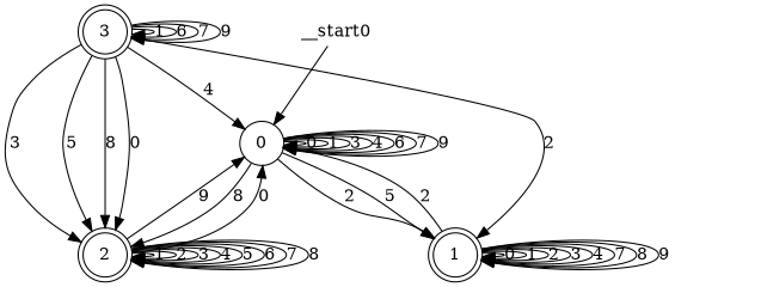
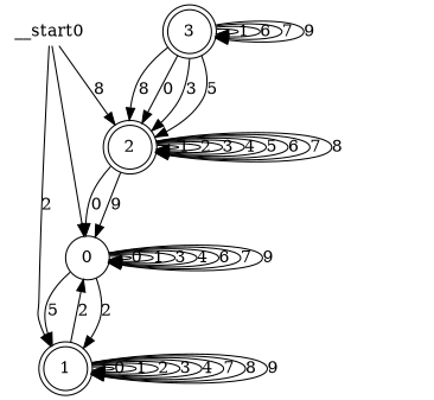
  digraph {
    fontname="DejaVu Serif"
    node [fontname="DejaVu Serif" shape=doublecircle]
    edge [fontname="DejaVu Serif"]
    n1 [label=0 shape=circle]
    n2 [label=1]
    n3 [label=2]
    n4 [label=3]
    __start0 [height=0 shape=none width=0]
    n1 -> n1 [label=0]
    n1 -> n1 [label=1]
    n1 -> n1 [label=3]
    n1 -> n1 [label=4]
    n1 -> n1 [label=6]
    n1 -> n1 [label=7]
    n1 -> n1 [label=9]
    n1 -> n2 [label=2]
    n1 -> n2 [label=5]
-   n1 -> n3 [label=8]
+   __start0 -> n3 [label=8]
    n2 -> n1 [label=2]
    n2 -> n2 [label=0]
    n2 -> n2 [label=1]
    n2 -> n2 [label=2]
    n2 -> n2 [label=3]
    n2 -> n2 [label=4]
    n2 -> n2 [label=7]
    n2 -> n2 [label=8]
    n2 -> n2 [label=9]
    n3 -> n1 [label=0]
    n3 -> n1 [label=9]
    n3 -> n3 [label=1]
    n3 -> n3 [label=2]
    n3 -> n3 [label=3]
    n3 -> n3 [label=4]
    n3 -> n3 [label=5]
    n3 -> n3 [label=6]
    n3 -> n3 [label=7]
    n3 -> n3 [label=8]
-   n4 -> n1 [label=4]
-   n4 -> n2 [label=2]
+   __start0 -> n2 [label=2]
    n4 -> n3 [label=0]
    n4 -> n3 [label=3]
    n4 -> n3 [label=5]
    n4 -> n3 [label=8]
    n4 -> n4 [label=1]
    n4 -> n4 [label=6]
    n4 -> n4 [label=7]
    n4 -> n4 [label=9]
    __start0 -> n1
  }
